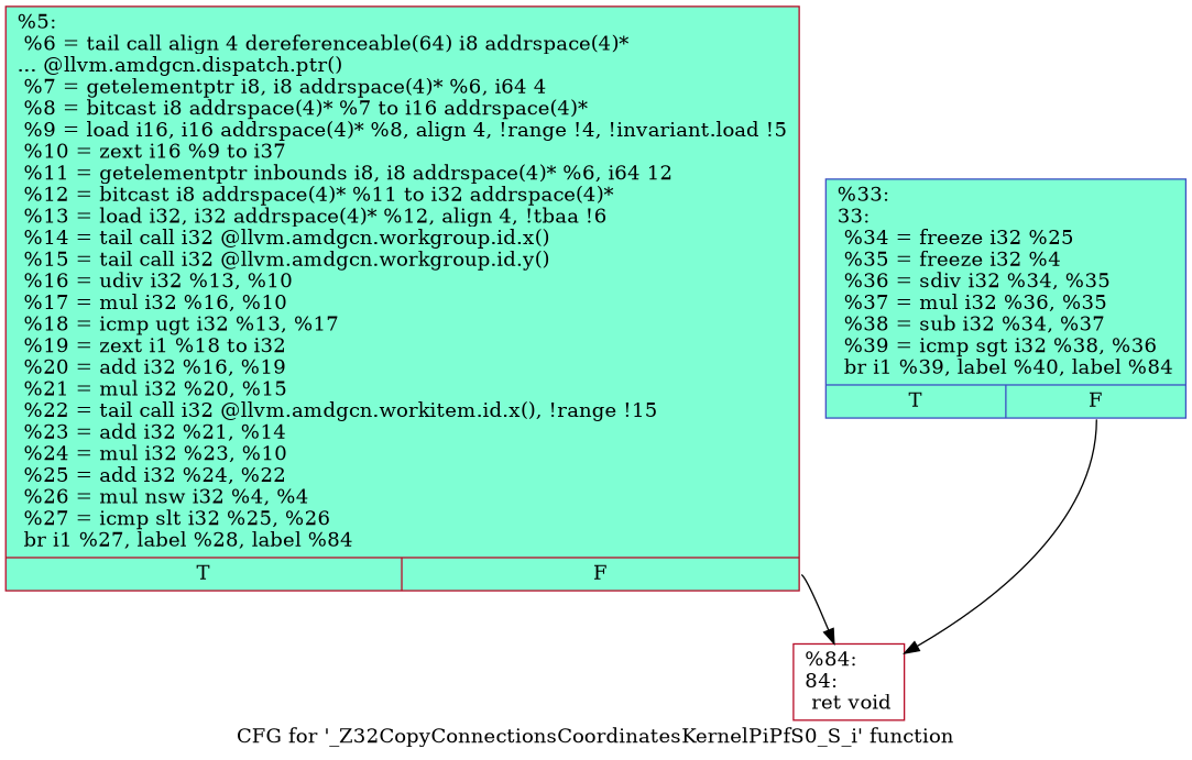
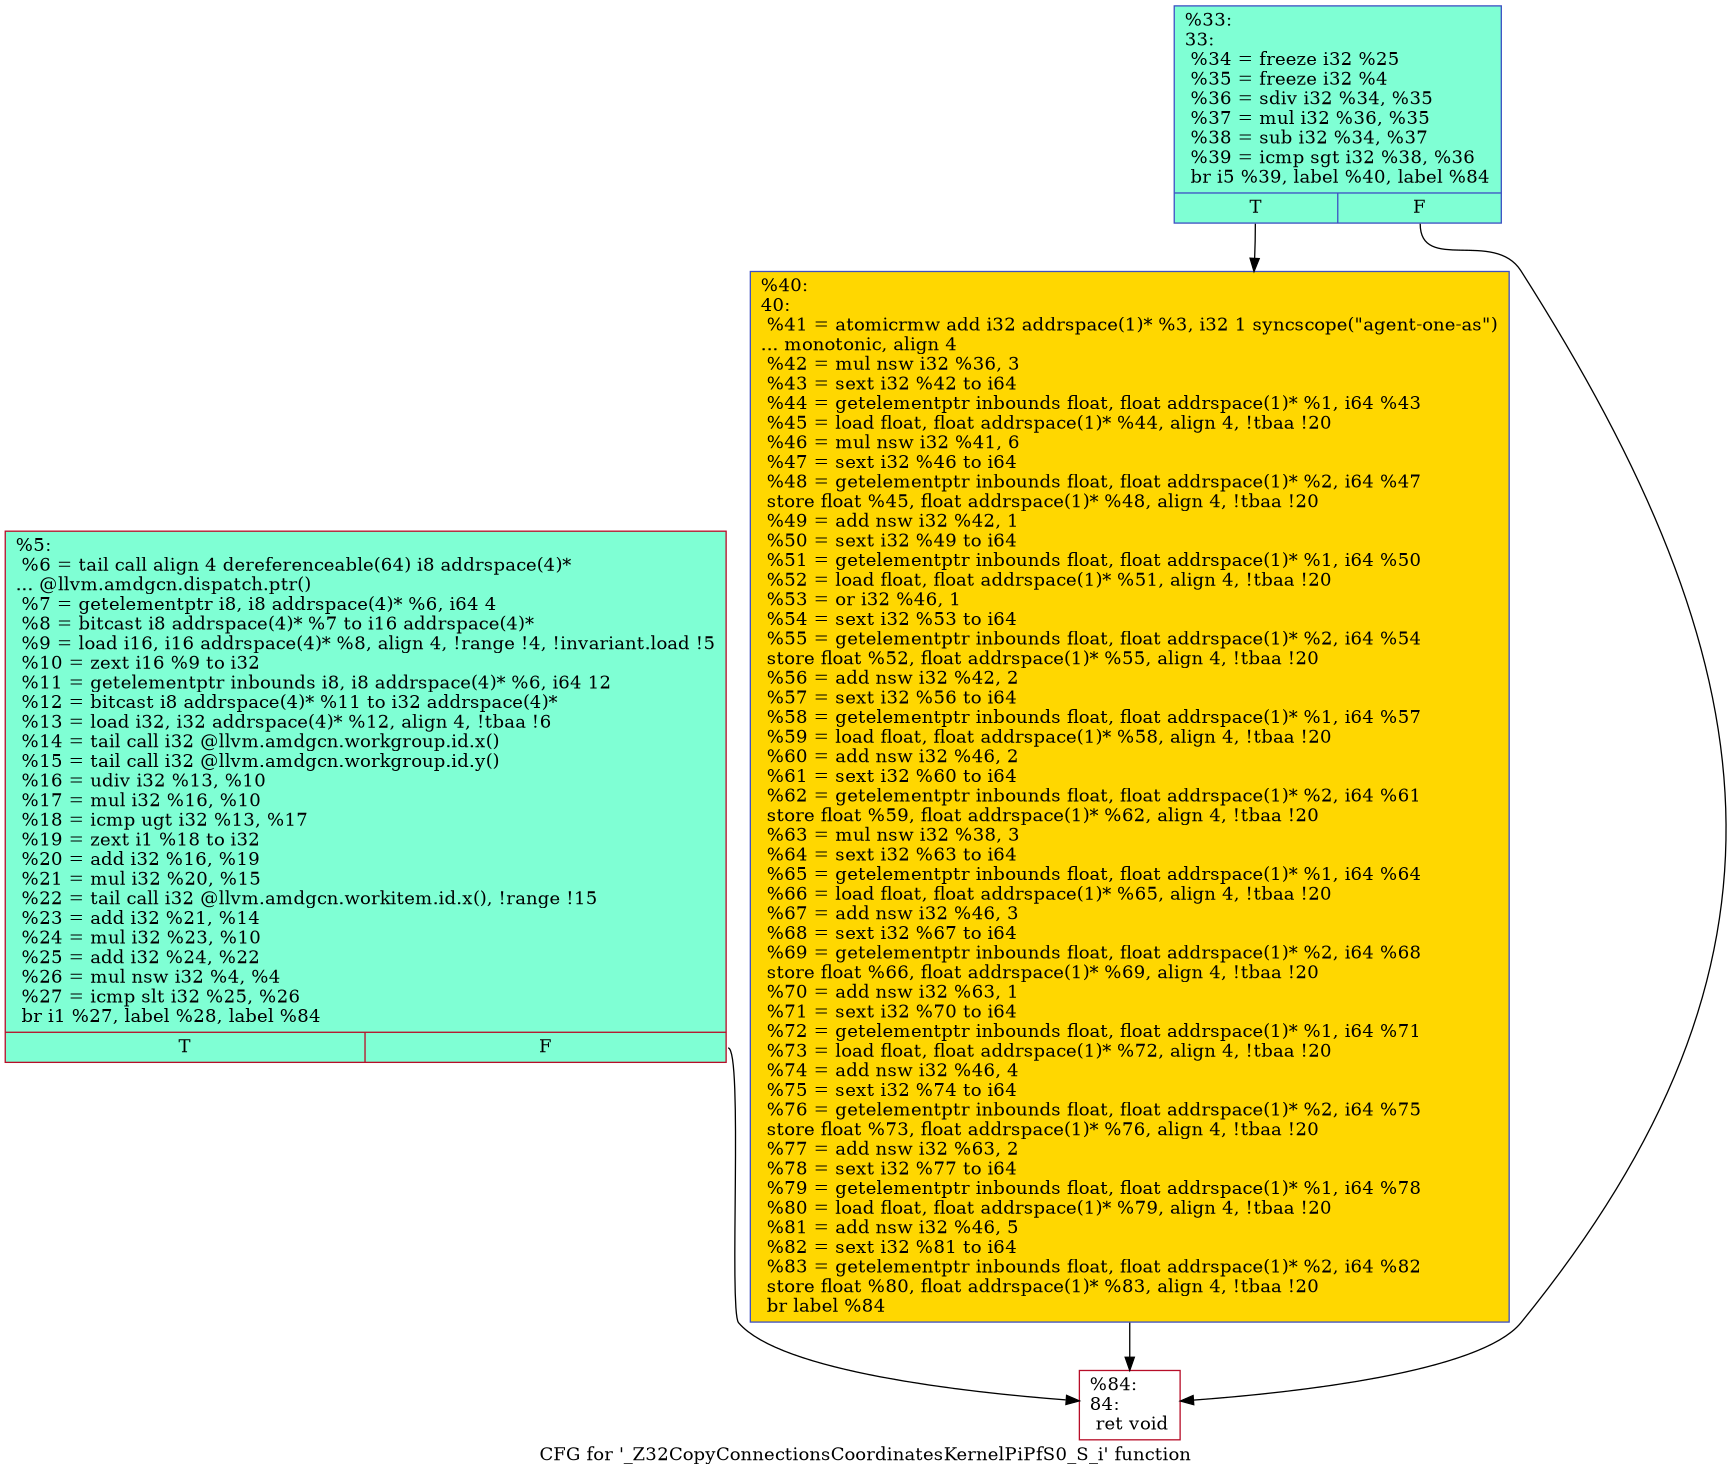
  digraph {
    label="CFG for '_Z32CopyConnectionsCoordinatesKernelPiPfS0_S_i' function"
    node [color="#b70d28ff" fillcolor=aquamarine shape=record style=filled]
    edge [tailport=s1]
-   n1 [label="{%5:\l  %6 = tail call align 4 dereferenceable(64) i8 addrspace(4)*\l... @llvm.amdgcn.dispatch.ptr()\l  %7 = getelementptr i8, i8 addrspace(4)* %6, i64 4\l  %8 = bitcast i8 addrspace(4)* %7 to i16 addrspace(4)*\l  %9 = load i16, i16 addrspace(4)* %8, align 4, !range !4, !invariant.load !5\l  %10 = zext i16 %9 to i37\l  %11 = getelementptr inbounds i8, i8 addrspace(4)* %6, i64 12\l  %12 = bitcast i8 addrspace(4)* %11 to i32 addrspace(4)*\l  %13 = load i32, i32 addrspace(4)* %12, align 4, !tbaa !6\l  %14 = tail call i32 @llvm.amdgcn.workgroup.id.x()\l  %15 = tail call i32 @llvm.amdgcn.workgroup.id.y()\l  %16 = udiv i32 %13, %10\l  %17 = mul i32 %16, %10\l  %18 = icmp ugt i32 %13, %17\l  %19 = zext i1 %18 to i32\l  %20 = add i32 %16, %19\l  %21 = mul i32 %20, %15\l  %22 = tail call i32 @llvm.amdgcn.workitem.id.x(), !range !15\l  %23 = add i32 %21, %14\l  %24 = mul i32 %23, %10\l  %25 = add i32 %24, %22\l  %26 = mul nsw i32 %4, %4\l  %27 = icmp slt i32 %25, %26\l  br i1 %27, label %28, label %84\l|{<s0>T|<s1>F}}"]
+   n1 [label="{%5:\l  %6 = tail call align 4 dereferenceable(64) i8 addrspace(4)*\l... @llvm.amdgcn.dispatch.ptr()\l  %7 = getelementptr i8, i8 addrspace(4)* %6, i64 4\l  %8 = bitcast i8 addrspace(4)* %7 to i16 addrspace(4)*\l  %9 = load i16, i16 addrspace(4)* %8, align 4, !range !4, !invariant.load !5\l  %10 = zext i16 %9 to i32\l  %11 = getelementptr inbounds i8, i8 addrspace(4)* %6, i64 12\l  %12 = bitcast i8 addrspace(4)* %11 to i32 addrspace(4)*\l  %13 = load i32, i32 addrspace(4)* %12, align 4, !tbaa !6\l  %14 = tail call i32 @llvm.amdgcn.workgroup.id.x()\l  %15 = tail call i32 @llvm.amdgcn.workgroup.id.y()\l  %16 = udiv i32 %13, %10\l  %17 = mul i32 %16, %10\l  %18 = icmp ugt i32 %13, %17\l  %19 = zext i1 %18 to i32\l  %20 = add i32 %16, %19\l  %21 = mul i32 %20, %15\l  %22 = tail call i32 @llvm.amdgcn.workitem.id.x(), !range !15\l  %23 = add i32 %21, %14\l  %24 = mul i32 %23, %10\l  %25 = add i32 %24, %22\l  %26 = mul nsw i32 %4, %4\l  %27 = icmp slt i32 %25, %26\l  br i1 %27, label %28, label %84\l|{<s0>T|<s1>F}}"]
    n2 [fillcolor=white label="{%84:\l84:                                               \l  ret void\l}"]
-   n3 [color="#3d50c3ff" label="{%33:\l33:                                               \l  %34 = freeze i32 %25\l  %35 = freeze i32 %4\l  %36 = sdiv i32 %34, %35\l  %37 = mul i32 %36, %35\l  %38 = sub i32 %34, %37\l  %39 = icmp sgt i32 %38, %36\l  br i1 %39, label %40, label %84\l|{<s0>T|<s1>F}}"]
+   n3 [color="#3d50c3ff" label="{%33:\l33:                                               \l  %34 = freeze i32 %25\l  %35 = freeze i32 %4\l  %36 = sdiv i32 %34, %35\l  %37 = mul i32 %36, %35\l  %38 = sub i32 %34, %37\l  %39 = icmp sgt i32 %38, %36\l  br i5 %39, label %40, label %84\l|{<s0>T|<s1>F}}"]
+   n4 [color="#3d50c3ff" fillcolor=gold label="{%40:\l40:                                               \l  %41 = atomicrmw add i32 addrspace(1)* %3, i32 1 syncscope(\"agent-one-as\")\l... monotonic, align 4\l  %42 = mul nsw i32 %36, 3\l  %43 = sext i32 %42 to i64\l  %44 = getelementptr inbounds float, float addrspace(1)* %1, i64 %43\l  %45 = load float, float addrspace(1)* %44, align 4, !tbaa !20\l  %46 = mul nsw i32 %41, 6\l  %47 = sext i32 %46 to i64\l  %48 = getelementptr inbounds float, float addrspace(1)* %2, i64 %47\l  store float %45, float addrspace(1)* %48, align 4, !tbaa !20\l  %49 = add nsw i32 %42, 1\l  %50 = sext i32 %49 to i64\l  %51 = getelementptr inbounds float, float addrspace(1)* %1, i64 %50\l  %52 = load float, float addrspace(1)* %51, align 4, !tbaa !20\l  %53 = or i32 %46, 1\l  %54 = sext i32 %53 to i64\l  %55 = getelementptr inbounds float, float addrspace(1)* %2, i64 %54\l  store float %52, float addrspace(1)* %55, align 4, !tbaa !20\l  %56 = add nsw i32 %42, 2\l  %57 = sext i32 %56 to i64\l  %58 = getelementptr inbounds float, float addrspace(1)* %1, i64 %57\l  %59 = load float, float addrspace(1)* %58, align 4, !tbaa !20\l  %60 = add nsw i32 %46, 2\l  %61 = sext i32 %60 to i64\l  %62 = getelementptr inbounds float, float addrspace(1)* %2, i64 %61\l  store float %59, float addrspace(1)* %62, align 4, !tbaa !20\l  %63 = mul nsw i32 %38, 3\l  %64 = sext i32 %63 to i64\l  %65 = getelementptr inbounds float, float addrspace(1)* %1, i64 %64\l  %66 = load float, float addrspace(1)* %65, align 4, !tbaa !20\l  %67 = add nsw i32 %46, 3\l  %68 = sext i32 %67 to i64\l  %69 = getelementptr inbounds float, float addrspace(1)* %2, i64 %68\l  store float %66, float addrspace(1)* %69, align 4, !tbaa !20\l  %70 = add nsw i32 %63, 1\l  %71 = sext i32 %70 to i64\l  %72 = getelementptr inbounds float, float addrspace(1)* %1, i64 %71\l  %73 = load float, float addrspace(1)* %72, align 4, !tbaa !20\l  %74 = add nsw i32 %46, 4\l  %75 = sext i32 %74 to i64\l  %76 = getelementptr inbounds float, float addrspace(1)* %2, i64 %75\l  store float %73, float addrspace(1)* %76, align 4, !tbaa !20\l  %77 = add nsw i32 %63, 2\l  %78 = sext i32 %77 to i64\l  %79 = getelementptr inbounds float, float addrspace(1)* %1, i64 %78\l  %80 = load float, float addrspace(1)* %79, align 4, !tbaa !20\l  %81 = add nsw i32 %46, 5\l  %82 = sext i32 %81 to i64\l  %83 = getelementptr inbounds float, float addrspace(1)* %2, i64 %82\l  store float %80, float addrspace(1)* %83, align 4, !tbaa !20\l  br label %84\l}"]
    n1 -> n2
    n3 -> n2
+   n3 -> n4 [tailport=s0]
+   n4 -> n2 [tailport=s0]
  }
